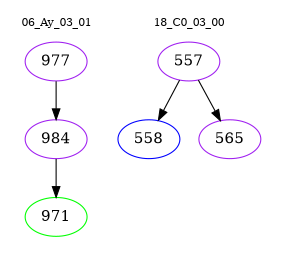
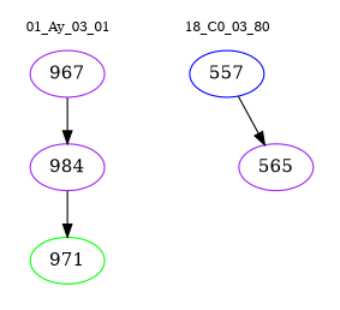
  digraph {
    node [color=purple]
    edge [color=black]
    n1 [label=984]
    n2 [color=green label=971]
-   n3 [label=977]
-   n4 [label=557]
-   n5 [color=blue label=558]
+   n3 [label=967]
+   n4 [color=blue label=557]
    n6 [label=565]
    subgraph cluster_1 {
      color=white
      fontsize=10
-     label="06_Ay_03_01"
+     label="01_Ay_03_01"
      n1
      n2
      n3
    }
    subgraph cluster_2 {
      color=white
      fontsize=10
-     label="18_C0_03_00"
+     label="18_C0_03_80"
      n4
-     n5
      n6
    }
    n1 -> n2
    n3 -> n1
-   n4 -> n5
    n4 -> n6
  }
